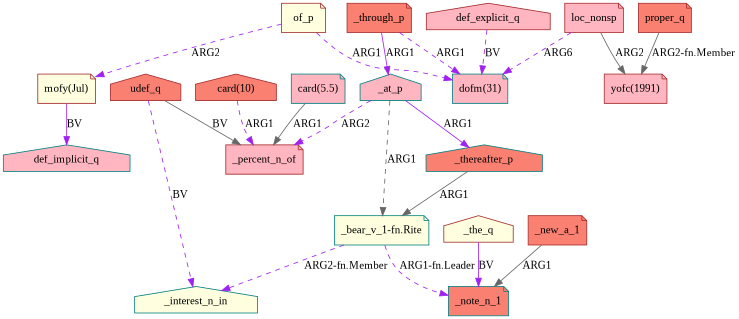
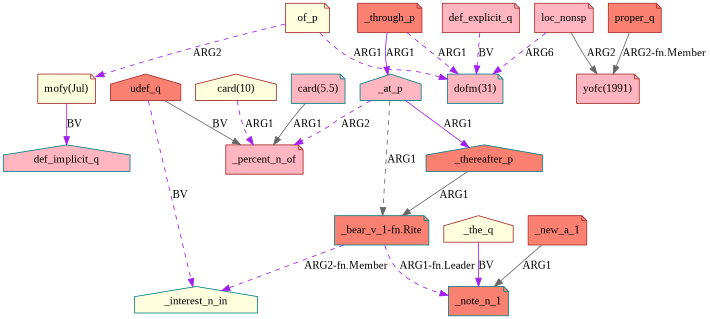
  digraph {
    fontname="Liberation Serif"
    node [color=brown fillcolor=lightpink fontname="Liberation Serif" shape=note style=filled]
    edge [color=purple fontname="Liberation Serif" style=dashed]
    _at_p [color=teal shape=house]
    _percent_n_of
-   "_bear_v_1-fn.Rite" [color=teal fillcolor=lightyellow]
+   "_bear_v_1-fn.Rite" [color=teal fillcolor=salmon]
    _thereafter_p [color=teal fillcolor=salmon shape=house]
    _note_n_1 [color=teal fillcolor=salmon]
    _interest_n_in [color=teal fillcolor=lightyellow shape=house]
    _new_a_1 [fillcolor=salmon]
    def_implicit_q [color=teal shape=house]
    "mofy(Jul)" [fillcolor=lightyellow]
    _through_p [fillcolor=salmon]
    "dofm(31)" [color=teal]
    of_p [fillcolor=lightyellow]
    loc_nonsp
    "yofc(1991)"
    _the_q [fillcolor=lightyellow shape=house]
    udef_q [fillcolor=salmon shape=house]
    proper_q [fillcolor=salmon]
-   "card(10)" [fillcolor=salmon shape=house]
-   def_explicit_q [shape=house]
+   "card(10)" [fillcolor=lightyellow shape=house]
+   def_explicit_q
    "card(5.5)" [color=teal]
    _at_p -> _percent_n_of [label=ARG2]
    _at_p -> "_bear_v_1-fn.Rite" [color=gray40 label=ARG1]
    _at_p -> _thereafter_p [label=ARG1 style=solid]
    "_bear_v_1-fn.Rite" -> _note_n_1 [label="ARG1-fn.Leader"]
    "_bear_v_1-fn.Rite" -> _interest_n_in [label="ARG2-fn.Member"]
    _thereafter_p -> "_bear_v_1-fn.Rite" [color=gray40 label=ARG1 style=solid]
    _new_a_1 -> _note_n_1 [color=gray40 label=ARG1 style=solid]
    "mofy(Jul)" -> def_implicit_q [label=BV style=solid]
    _through_p -> _at_p [label=ARG1 style=solid]
    _through_p -> "dofm(31)" [label=ARG1]
    of_p -> "mofy(Jul)" [label=ARG2]
    of_p -> "dofm(31)" [label=ARG1]
    loc_nonsp -> "dofm(31)" [label=ARG6]
    loc_nonsp -> "yofc(1991)" [color=gray40 label=ARG2 style=solid]
    _the_q -> _note_n_1 [label=BV style=solid]
    udef_q -> _percent_n_of [color=gray40 label=BV style=solid]
    udef_q -> _interest_n_in [label=BV]
    proper_q -> "yofc(1991)" [color=gray40 label="ARG2-fn.Member" style=solid]
    "card(10)" -> _percent_n_of [label=ARG1]
    def_explicit_q -> "dofm(31)" [label=BV]
    "card(5.5)" -> _percent_n_of [color=gray40 label=ARG1 style=solid]
  }
